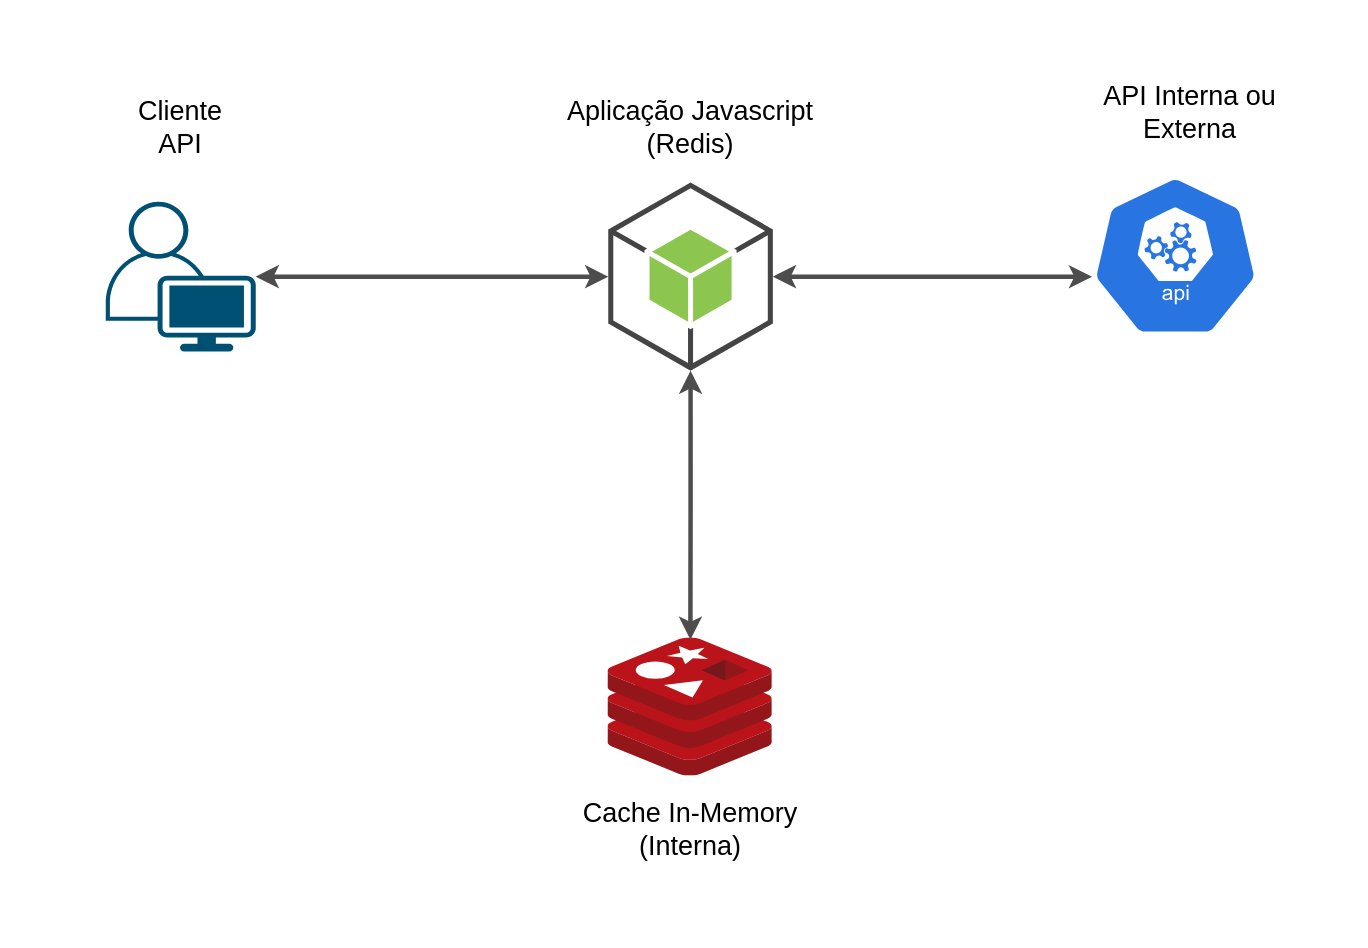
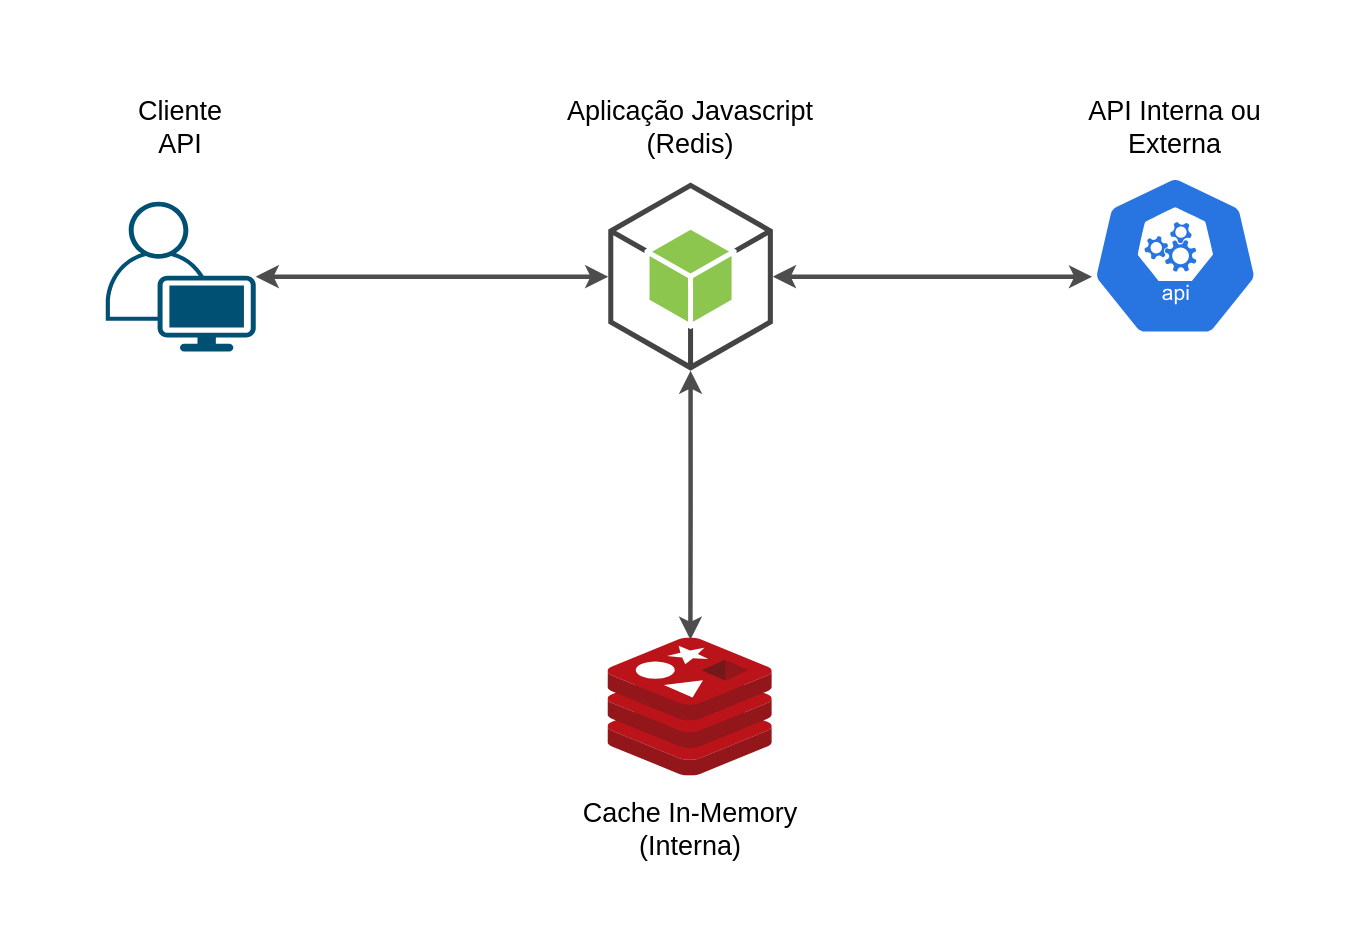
  <mxCell id="0" />
  <mxCell id="1" parent="0" />
  <mxCell id="2" value="" style="group" vertex="1" connectable="0" parent="1"><mxGeometry x="20" y="20" width="870" height="590" as="geometry" /></mxCell>
  <mxCell id="3" value="" style="rounded=0;whiteSpace=wrap;html=1;strokeColor=none;" vertex="1" parent="2"><mxGeometry width="870" height="590" as="geometry" /></mxCell>
  <mxCell id="4" value="" style="points=[[0.35,0,0],[0.98,0.51,0],[1,0.71,0],[0.67,1,0],[0,0.795,0],[0,0.65,0]];verticalLabelPosition=bottom;sketch=0;html=1;verticalAlign=top;aspect=fixed;align=center;pointerEvents=1;shape=mxgraph.cisco19.user;fillColor=#005073;strokeColor=none;" vertex="1" parent="2"><mxGeometry x="50" y="113.92" width="100" height="100" as="geometry" /></mxCell>
  <mxCell id="5" value="" style="outlineConnect=0;dashed=0;verticalLabelPosition=bottom;verticalAlign=top;align=center;html=1;shape=mxgraph.aws3.android;fillColor=#8CC64F;gradientColor=none;strokeColor=#666666;" vertex="1" parent="2"><mxGeometry x="385" y="101.2" width="109.75" height="125.43" as="geometry" /></mxCell>
  <mxCell id="6" style="edgeStyle=orthogonalEdgeStyle;rounded=0;orthogonalLoop=1;jettySize=auto;html=1;entryX=0;entryY=0.5;entryDx=0;entryDy=0;entryPerimeter=0;strokeWidth=3;strokeColor=#4D4D4D;startArrow=classic;startFill=1;" edge="1" parent="2" source="4" target="5"><mxGeometry relative="1" as="geometry" /></mxCell>
  <mxCell id="7" style="edgeStyle=orthogonalEdgeStyle;rounded=0;orthogonalLoop=1;jettySize=auto;html=1;exitX=0.005;exitY=0.63;exitDx=0;exitDy=0;exitPerimeter=0;entryX=1;entryY=0.5;entryDx=0;entryDy=0;entryPerimeter=0;startArrow=classic;startFill=1;strokeWidth=3;strokeColor=#4D4D4D;" edge="1" parent="2" source="8" target="5"><mxGeometry relative="1" as="geometry" /></mxCell>
  <mxCell id="8" value="" style="sketch=0;html=1;dashed=0;whitespace=wrap;fillColor=#2875E2;strokeColor=#ffffff;points=[[0.005,0.63,0],[0.1,0.2,0],[0.9,0.2,0],[0.5,0,0],[0.995,0.63,0],[0.72,0.99,0],[0.5,1,0],[0.28,0.99,0]];verticalLabelPosition=bottom;align=center;verticalAlign=top;shape=mxgraph.kubernetes.icon;prIcon=api;strokeWidth=3;" vertex="1" parent="2"><mxGeometry x="707" y="96.2" width="112.08" height="107.6" as="geometry" /></mxCell>
  <mxCell id="9" value="" style="image;sketch=0;aspect=fixed;html=1;points=[];align=center;fontSize=12;image=img/lib/mscae/Cache_Redis_Product.svg;" vertex="1" parent="2"><mxGeometry x="385" y="405" width="109.52" height="92" as="geometry" /></mxCell>
  <mxCell id="10" style="edgeStyle=orthogonalEdgeStyle;rounded=0;orthogonalLoop=1;jettySize=auto;html=1;exitX=0.5;exitY=1;exitDx=0;exitDy=0;exitPerimeter=0;entryX=0.5;entryY=0.011;entryDx=0;entryDy=0;entryPerimeter=0;strokeWidth=3;startArrow=classic;startFill=1;strokeColor=#4D4D4D;" edge="1" parent="2" source="5" target="9"><mxGeometry relative="1" as="geometry" /></mxCell>
  <mxCell id="11" value="&lt;font style=&quot;font-size: 18px;&quot;&gt;Cliente&lt;br&gt;API&lt;br&gt;&lt;/font&gt;" style="text;html=1;strokeColor=none;fillColor=none;align=center;verticalAlign=middle;whiteSpace=wrap;rounded=0;" vertex="1" parent="2"><mxGeometry x="60" y="42.5" width="80" height="45" as="geometry" /></mxCell>
  <mxCell id="12" value="&lt;font style=&quot;font-size: 18px;&quot;&gt;Aplicação Javascript&lt;br&gt;(Redis)&lt;br&gt;&lt;/font&gt;" style="text;html=1;strokeColor=none;fillColor=none;align=center;verticalAlign=middle;whiteSpace=wrap;rounded=0;" vertex="1" parent="2"><mxGeometry x="349.76" y="40" width="180" height="50" as="geometry" /></mxCell>
  <mxCell id="13" value="&lt;font style=&quot;font-size: 18px;&quot;&gt;Cache In-Memory&lt;br&gt;(Interna)&lt;br&gt;&lt;/font&gt;" style="text;html=1;strokeColor=none;fillColor=none;align=center;verticalAlign=middle;whiteSpace=wrap;rounded=0;" vertex="1" parent="2"><mxGeometry x="349.76" y="505" width="180" height="55" as="geometry" /></mxCell>
- <mxCell id="14" value="&lt;font style=&quot;font-size: 18px;&quot;&gt;API Interna ou Externa&lt;br&gt;&lt;/font&gt;" style="text;html=1;strokeColor=none;fillColor=none;align=center;verticalAlign=middle;whiteSpace=wrap;rounded=0;" vertex="1" parent="2"><mxGeometry x="683.04" y="30" width="180" height="50" as="geometry" /></mxCell>
+ <mxCell id="14" value="&lt;font style=&quot;font-size: 18px;&quot;&gt;API Interna ou Externa&lt;br&gt;&lt;/font&gt;" style="text;html=1;strokeColor=none;fillColor=none;align=center;verticalAlign=middle;whiteSpace=wrap;rounded=0;" vertex="1" parent="2"><mxGeometry x="673.04" y="40" width="180" height="50" as="geometry" /></mxCell>
